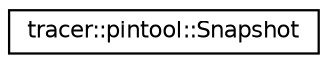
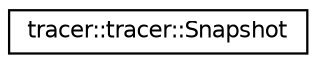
  digraph {
    rankdir=TB
-   n1 [color=black fillcolor=white fontname=Helvetica fontsize=10 height=0.2 label="tracer::pintool::Snapshot" shape=record style=filled width=0.4]
+   n1 [color=black fillcolor=white fontname=Helvetica fontsize=10 height=0.2 label="tracer::tracer::Snapshot" shape=record style=filled width=0.4]
  }
